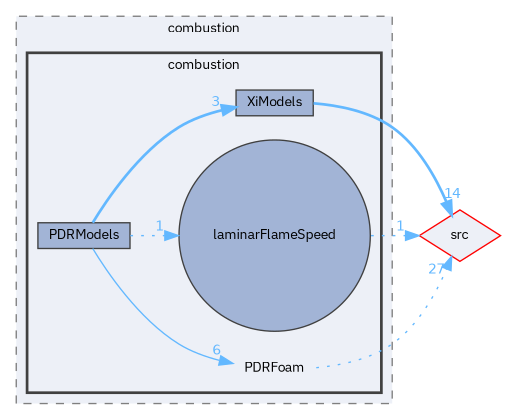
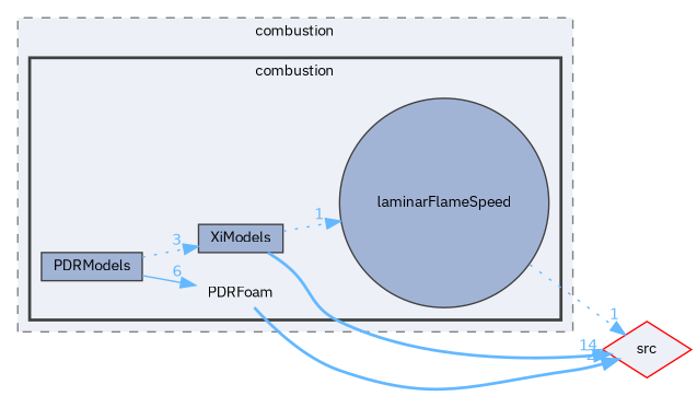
  digraph {
    compound=true
    fontname="IBM Plex Sans"
    rankdir=LR
    node [fontname="IBM Plex Sans" fontsize=10 shape=box color=grey25 fillcolor="#a2b4d6" style=filled]
    edge [color=steelblue1 fontcolor=steelblue1 fontname="IBM Plex Sans" fontsize=10 headlabel=1 labeldistance=1.5 labelfontname=Helvetica labelfontsize=10 style=dotted]
    n1 [height=0.2 label=PDRFoam shape=plaintext width=0.4 color="" fillcolor="" style=""]
    n2 [height=0.2 label=laminarFlameSpeed shape=circle width=0.4]
    n3 [height=0.2 label=PDRModels width=0.4]
    n4 [height=0.2 label=XiModels width=0.4]
    n5 [color=red fillcolor="#edf0f7" height=0.2 label=src shape=diamond width=0.4]
    subgraph cluster_1 {
      bgcolor="#edf0f7"
      fontsize=10
      label=combustion
      pencolor=grey50
      style="filled,dashed"
      subgraph cluster_2 {
        bgcolor="#edf0f7"
        fontsize=10
        label=combustion
        pencolor=grey25
        style="filled,bold"
        n1
        n2
        n3
        n4
      }
    }
-   n1 -> n5 [headlabel=27]
+   n1 -> n5 [headlabel=27 style=bold]
    n2 -> n5
    n3 -> n1 [headlabel=6 style=solid]
-   n3 -> n4 [headlabel=3 style=bold]
-   n3 -> n2
+   n3 -> n4 [headlabel=3]
+   n4 -> n2
    n4 -> n5 [headlabel=14 style=bold]
  }
